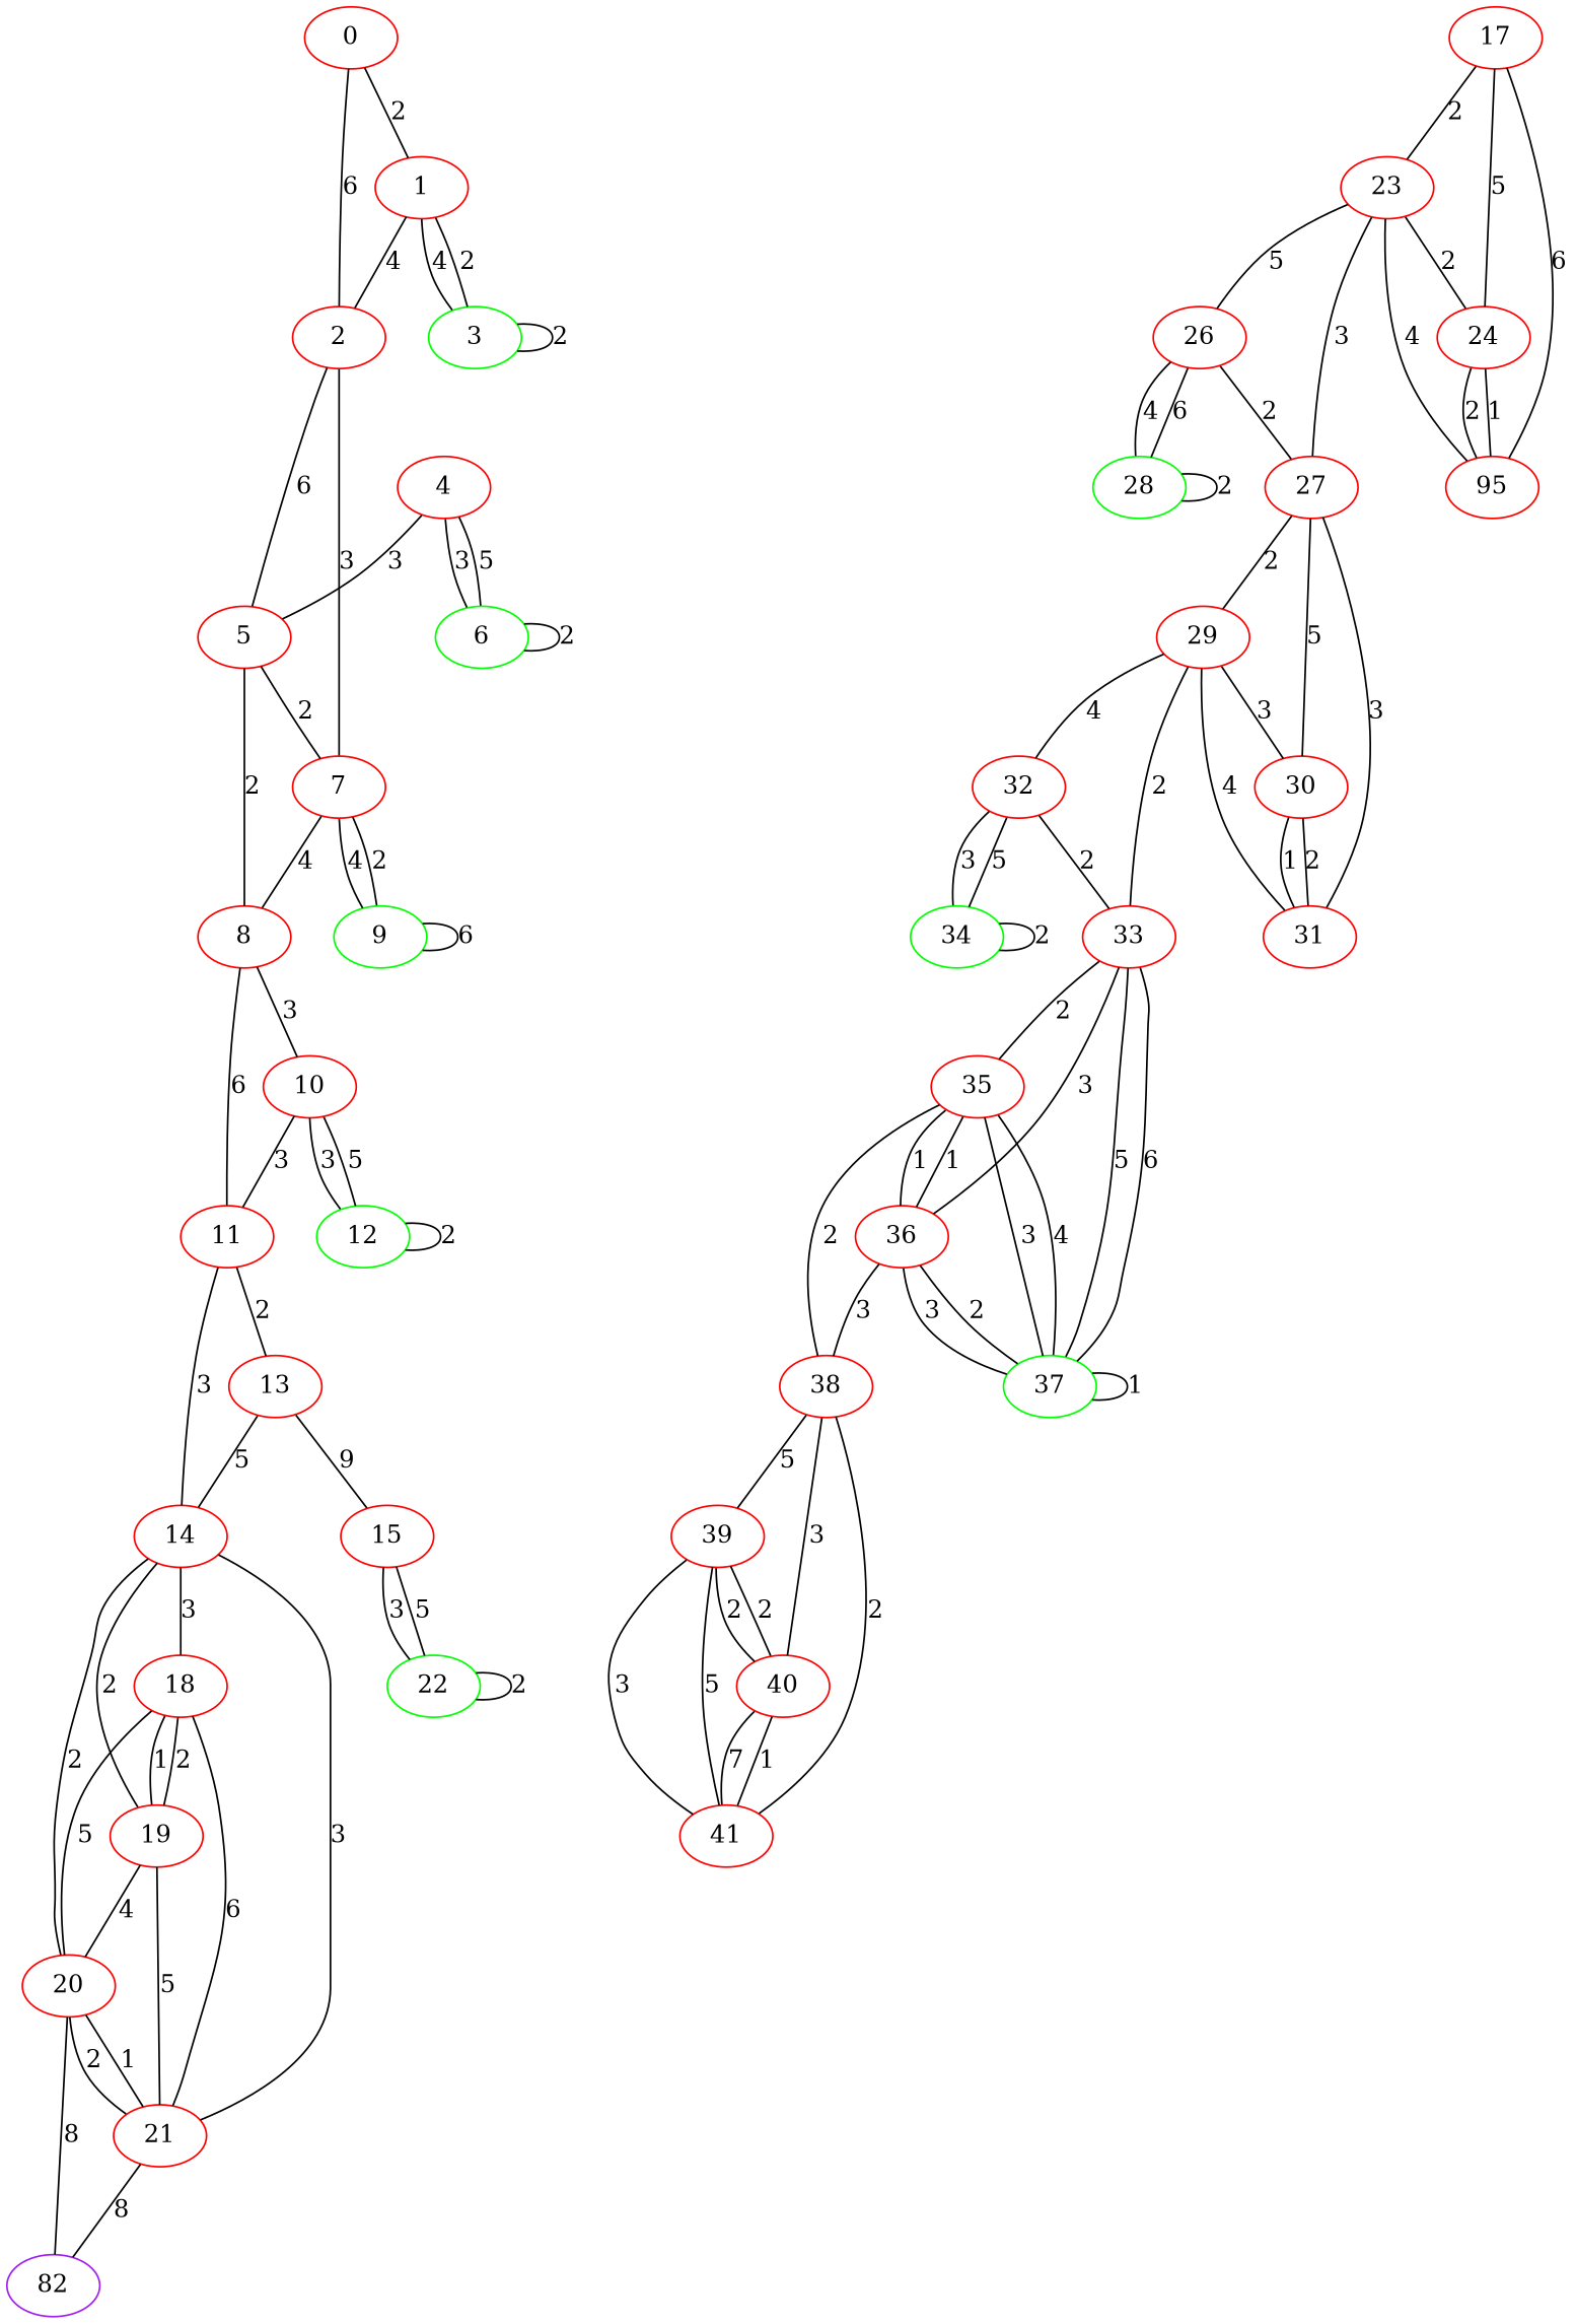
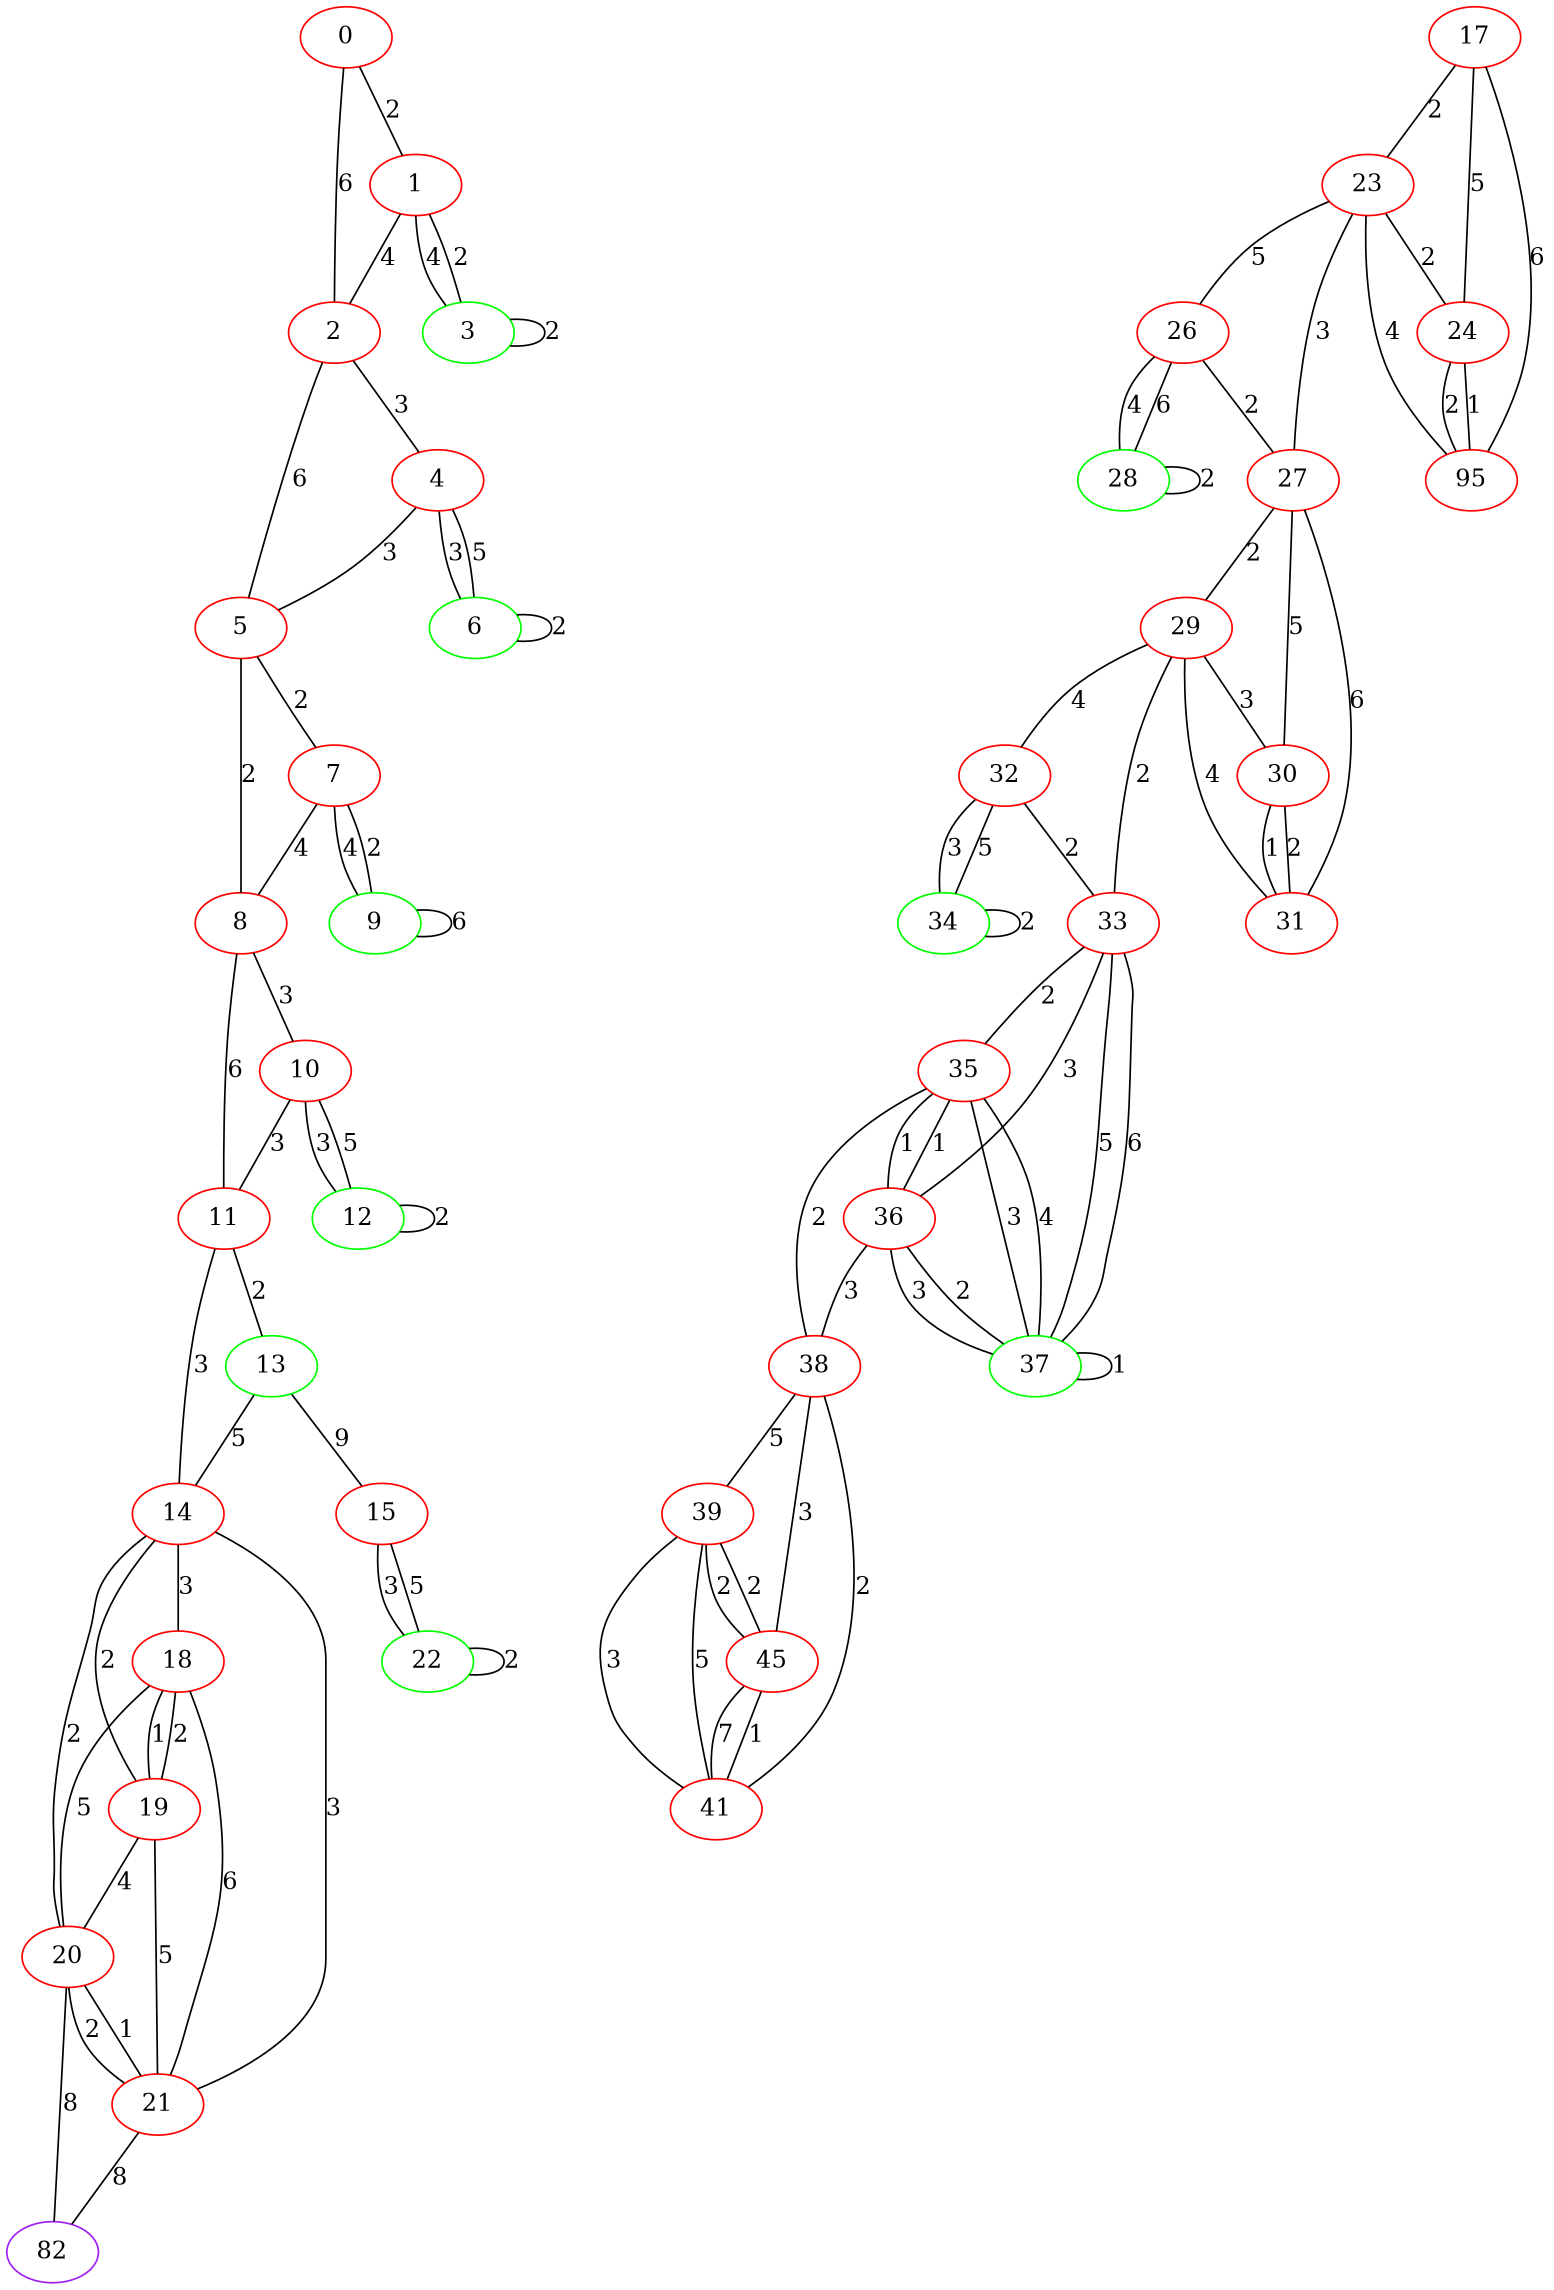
  graph {
    node [color=red weight=1]
    0
    1
    2
    3 [color=green weight=2]
    4
    5
    6 [color=green weight=2]
    7
    8
    9 [color=green weight=2]
    10
    11
    12 [color=green weight=2]
-   13
+   13 [color=green]
    14
    15
    18
    19
    20
    21
    22 [color=green weight=2]
    n22 [color=purple label=82 weight=4]
    17
    23
    24
    n26 [label=95]
    26
    27
    28 [color=green weight=2]
    29
    30
    31
    32
    33
    34 [color=green weight=2]
    35
    36
    37 [color=green weight=2]
    38
    39
-   40
+   40 [label=45]
    41
    0 -- 1 [label=2]
    0 -- 2 [label=6]
    1 -- 2 [label=4]
    1 -- 3 [label=4]
    1 -- 3 [label=2]
-   2 -- 7 [label=3]
+   2 -- 4 [label=3]
    2 -- 5 [label=6]
    3 -- 3 [label=2]
    4 -- 5 [label=3]
    4 -- 6 [label=3]
    4 -- 6 [label=5]
    5 -- 7 [label=2]
    5 -- 8 [label=2]
    6 -- 6 [label=2]
    7 -- 8 [label=4]
    7 -- 9 [label=4]
    7 -- 9 [label=2]
    8 -- 10 [label=3]
    8 -- 11 [label=6]
    9 -- 9 [label=6]
    10 -- 11 [label=3]
    10 -- 12 [label=3]
    10 -- 12 [label=5]
    11 -- 13 [label=2]
    11 -- 14 [label=3]
    12 -- 12 [label=2]
    13 -- 14 [label=5]
    13 -- 15 [label=9]
    14 -- 18 [label=3]
    14 -- 19 [label=2]
    14 -- 20 [label=2]
    14 -- 21 [label=3]
    15 -- 22 [label=3]
    15 -- 22 [label=5]
    18 -- 19 [label=1]
    18 -- 19 [label=2]
    18 -- 20 [label=5]
    18 -- 21 [label=6]
    19 -- 20 [label=4]
    19 -- 21 [label=5]
    20 -- 21 [label=1]
    20 -- 21 [label=2]
    20 -- n22 [label=8]
    21 -- n22 [label=8]
    22 -- 22 [label=2]
    17 -- 23 [label=2]
    17 -- 24 [label=5]
    17 -- n26 [label=6]
    23 -- 24 [label=2]
    23 -- n26 [label=4]
    23 -- 26 [label=5]
    23 -- 27 [label=3]
    24 -- n26 [label=2]
    24 -- n26 [label=1]
    26 -- 27 [label=2]
    26 -- 28 [label=6]
    26 -- 28 [label=4]
    27 -- 29 [label=2]
    27 -- 30 [label=5]
-   27 -- 31 [label=3]
+   27 -- 31 [label=6]
    28 -- 28 [label=2]
    29 -- 30 [label=3]
    29 -- 31 [label=4]
    29 -- 32 [label=4]
    29 -- 33 [label=2]
    30 -- 31 [label=1]
    30 -- 31 [label=2]
    32 -- 33 [label=2]
    32 -- 34 [label=5]
    32 -- 34 [label=3]
    33 -- 35 [label=2]
    33 -- 36 [label=3]
    33 -- 37 [label=5]
    33 -- 37 [label=6]
    34 -- 34 [label=2]
    35 -- 36 [label=1]
    35 -- 36 [label=1]
    35 -- 37 [label=3]
    35 -- 37 [label=4]
    35 -- 38 [label=2]
    36 -- 37 [label=2]
    36 -- 37 [label=3]
    36 -- 38 [label=3]
    37 -- 37 [label=1]
    38 -- 39 [label=5]
    38 -- 40 [label=3]
    38 -- 41 [label=2]
    39 -- 40 [label=2]
    39 -- 40 [label=2]
    39 -- 41 [label=3]
    39 -- 41 [label=5]
    40 -- 41 [label=1]
    40 -- 41 [label=7]
  }
